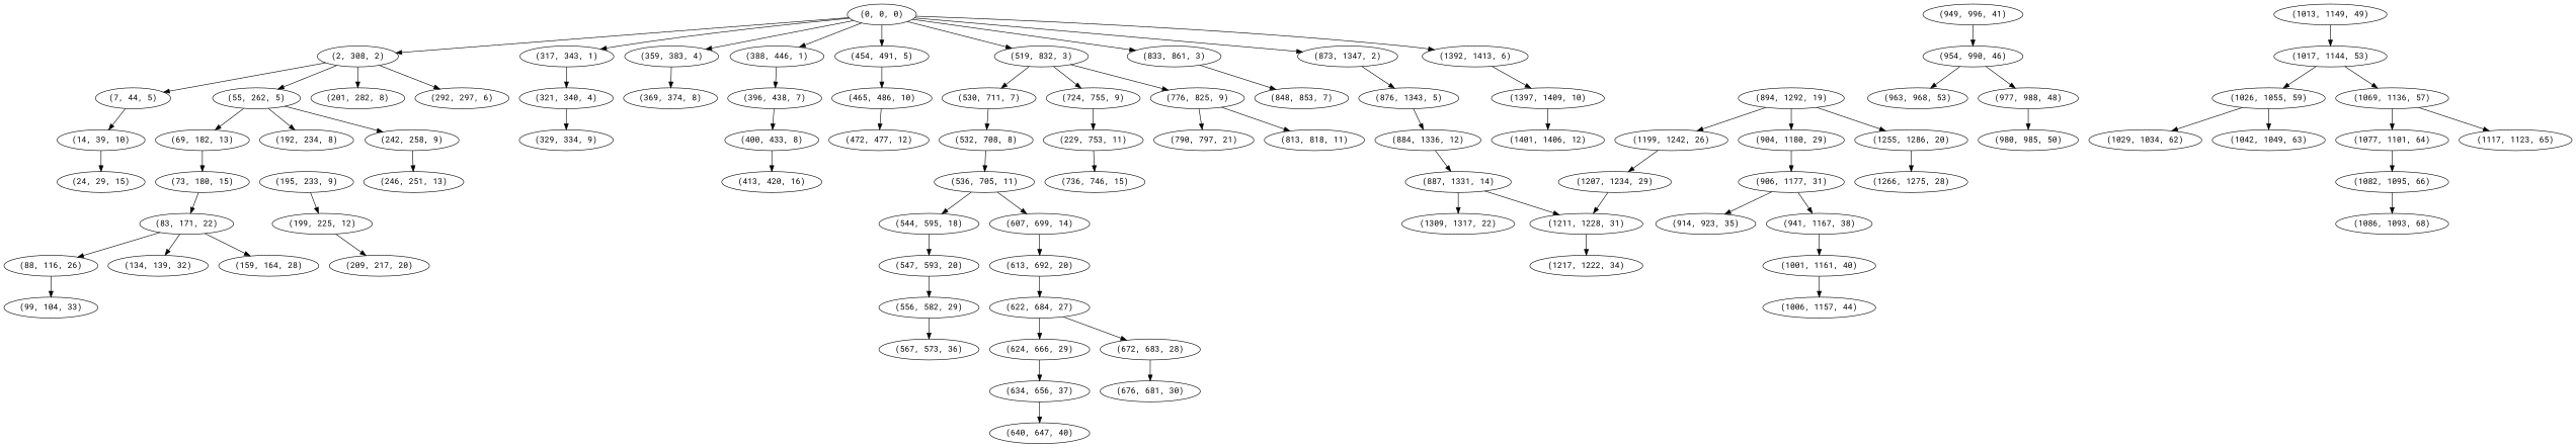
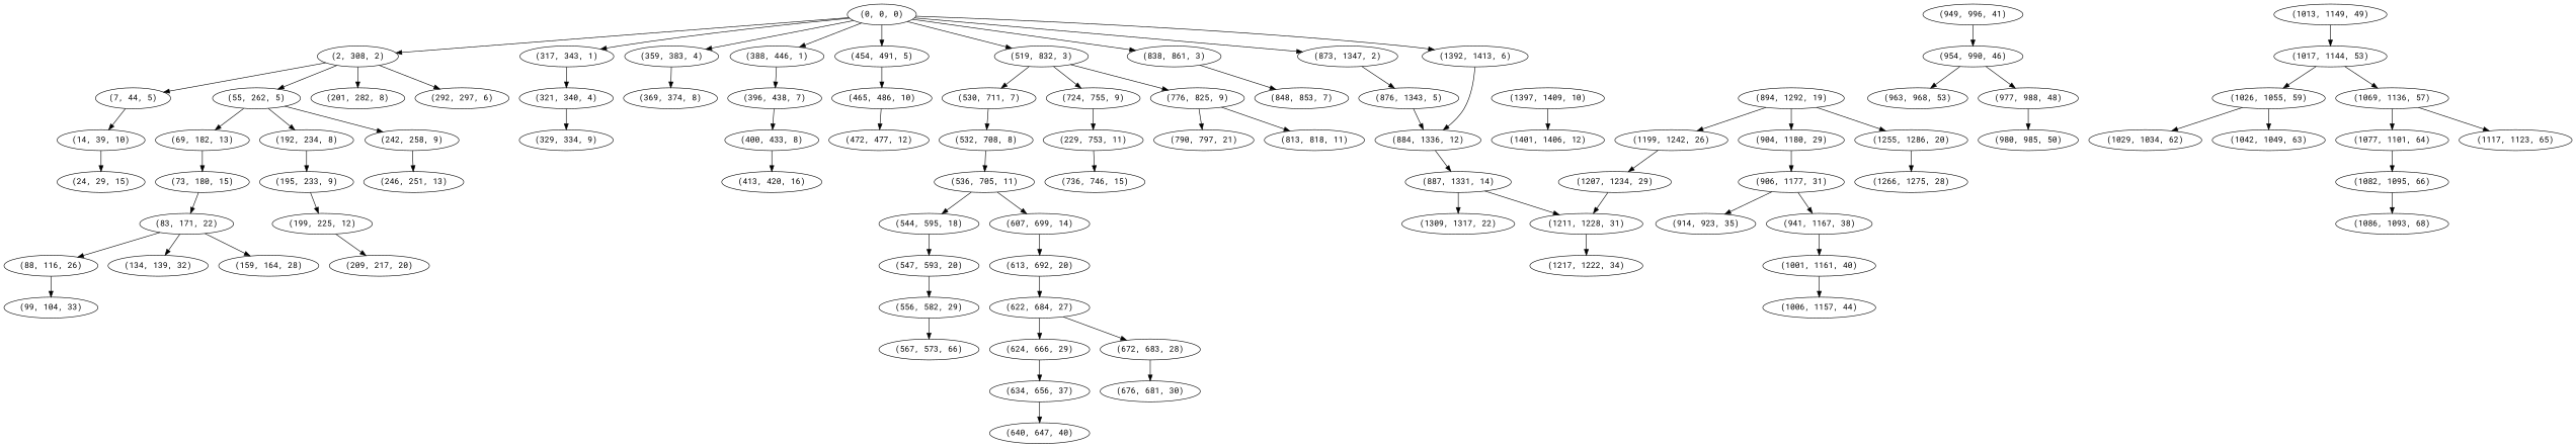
  digraph {
    fontname="Roboto Mono"
    node [fontname="Roboto Mono"]
    edge [fontname="Roboto Mono"]
    n1 [label="(2, 308, 2)"]
    "(0, 0, 0)"
    "(317, 343, 1)"
    "(359, 383, 4)"
    "(388, 446, 1)"
    "(454, 491, 5)"
    "(519, 832, 3)"
-   "(838, 861, 3)" [label="(833, 861, 3)"]
+   "(838, 861, 3)"
    "(873, 1347, 2)"
    "(1392, 1413, 6)"
    "(7, 44, 5)"
    "(55, 262, 5)"
    n13 [label="(201, 282, 8)"]
    "(292, 297, 6)"
    "(321, 340, 4)"
    "(369, 374, 8)"
    "(396, 438, 7)"
    "(465, 486, 10)"
    "(530, 711, 7)"
    "(724, 755, 9)"
    "(776, 825, 9)"
    "(848, 853, 7)"
    "(876, 1343, 5)"
    "(1397, 1409, 10)"
    "(14, 39, 10)"
    "(69, 182, 13)"
    "(192, 234, 8)"
    "(242, 258, 9)"
    "(24, 29, 15)"
    "(73, 180, 15)"
    "(195, 233, 9)"
    "(246, 251, 13)"
    "(83, 171, 22)"
    "(88, 116, 26)"
    "(134, 139, 32)"
    "(159, 164, 28)"
    "(99, 104, 33)"
    "(199, 225, 12)"
    "(209, 217, 20)"
    "(329, 334, 9)"
    "(400, 433, 8)"
    "(413, 420, 16)"
    "(472, 477, 12)"
    "(532, 708, 8)"
    n45 [label="(229, 753, 11)"]
    "(790, 797, 21)"
    "(813, 818, 11)"
    "(536, 705, 11)"
    "(544, 595, 18)"
    "(607, 699, 14)"
    "(547, 593, 20)"
    "(613, 692, 20)"
    "(556, 582, 29)"
-   "(567, 573, 36)"
+   "(567, 573, 36)" [label="(567, 573, 66)"]
    "(622, 684, 27)"
    "(624, 666, 29)"
    "(672, 683, 28)"
    "(634, 656, 37)"
    "(676, 681, 30)"
    "(640, 647, 40)"
    "(736, 746, 15)"
    "(884, 1336, 12)"
    "(887, 1331, 14)"
    "(1309, 1317, 22)"
    "(1211, 1228, 31)"
    "(894, 1292, 19)"
    "(904, 1180, 29)"
    "(1199, 1242, 26)"
    "(1255, 1286, 20)"
    "(906, 1177, 31)"
    "(1207, 1234, 29)"
    "(1266, 1275, 28)"
    "(914, 923, 35)"
    "(941, 1167, 38)"
    "(1001, 1161, 40)"
    "(949, 996, 41)"
    "(954, 990, 46)"
    "(1006, 1157, 44)"
    "(963, 968, 53)"
    "(977, 988, 48)"
    "(980, 985, 50)"
    "(1013, 1149, 49)"
    "(1017, 1144, 53)"
    "(1026, 1055, 59)"
    "(1069, 1136, 57)"
    "(1029, 1034, 62)"
    "(1042, 1049, 63)"
    "(1077, 1101, 64)"
    "(1117, 1123, 65)"
    "(1082, 1095, 66)"
    "(1086, 1093, 68)"
    "(1217, 1222, 34)"
    "(1401, 1406, 12)"
    n1 -> "(7, 44, 5)"
    n1 -> "(55, 262, 5)"
    n1 -> n13
    n1 -> "(292, 297, 6)"
    "(0, 0, 0)" -> n1
    "(0, 0, 0)" -> "(317, 343, 1)"
    "(0, 0, 0)" -> "(359, 383, 4)"
    "(0, 0, 0)" -> "(388, 446, 1)"
    "(0, 0, 0)" -> "(454, 491, 5)"
    "(0, 0, 0)" -> "(519, 832, 3)"
    "(0, 0, 0)" -> "(838, 861, 3)"
    "(0, 0, 0)" -> "(873, 1347, 2)"
    "(0, 0, 0)" -> "(1392, 1413, 6)"
    "(317, 343, 1)" -> "(321, 340, 4)"
    "(359, 383, 4)" -> "(369, 374, 8)"
    "(388, 446, 1)" -> "(396, 438, 7)"
    "(454, 491, 5)" -> "(465, 486, 10)"
    "(519, 832, 3)" -> "(530, 711, 7)"
    "(519, 832, 3)" -> "(724, 755, 9)"
    "(519, 832, 3)" -> "(776, 825, 9)"
    "(838, 861, 3)" -> "(848, 853, 7)"
    "(873, 1347, 2)" -> "(876, 1343, 5)"
-   "(1392, 1413, 6)" -> "(1397, 1409, 10)"
+   "(1392, 1413, 6)" -> "(884, 1336, 12)"
    "(7, 44, 5)" -> "(14, 39, 10)"
    "(55, 262, 5)" -> "(69, 182, 13)"
    "(55, 262, 5)" -> "(192, 234, 8)"
    "(55, 262, 5)" -> "(242, 258, 9)"
    "(321, 340, 4)" -> "(329, 334, 9)"
    "(396, 438, 7)" -> "(400, 433, 8)"
    "(465, 486, 10)" -> "(472, 477, 12)"
    "(530, 711, 7)" -> "(532, 708, 8)"
    "(724, 755, 9)" -> n45
    "(776, 825, 9)" -> "(790, 797, 21)"
    "(776, 825, 9)" -> "(813, 818, 11)"
    "(876, 1343, 5)" -> "(884, 1336, 12)"
    "(1397, 1409, 10)" -> "(1401, 1406, 12)"
    "(14, 39, 10)" -> "(24, 29, 15)"
    "(69, 182, 13)" -> "(73, 180, 15)"
+   "(192, 234, 8)" -> "(195, 233, 9)"
    "(242, 258, 9)" -> "(246, 251, 13)"
    "(73, 180, 15)" -> "(83, 171, 22)"
    "(195, 233, 9)" -> "(199, 225, 12)"
    "(83, 171, 22)" -> "(88, 116, 26)"
    "(83, 171, 22)" -> "(134, 139, 32)"
    "(83, 171, 22)" -> "(159, 164, 28)"
    "(88, 116, 26)" -> "(99, 104, 33)"
    "(199, 225, 12)" -> "(209, 217, 20)"
    "(400, 433, 8)" -> "(413, 420, 16)"
    "(532, 708, 8)" -> "(536, 705, 11)"
    n45 -> "(736, 746, 15)"
    "(536, 705, 11)" -> "(544, 595, 18)"
    "(536, 705, 11)" -> "(607, 699, 14)"
    "(544, 595, 18)" -> "(547, 593, 20)"
    "(607, 699, 14)" -> "(613, 692, 20)"
    "(547, 593, 20)" -> "(556, 582, 29)"
    "(613, 692, 20)" -> "(622, 684, 27)"
    "(556, 582, 29)" -> "(567, 573, 36)"
    "(622, 684, 27)" -> "(624, 666, 29)"
    "(622, 684, 27)" -> "(672, 683, 28)"
    "(624, 666, 29)" -> "(634, 656, 37)"
    "(672, 683, 28)" -> "(676, 681, 30)"
    "(634, 656, 37)" -> "(640, 647, 40)"
    "(884, 1336, 12)" -> "(887, 1331, 14)"
    "(887, 1331, 14)" -> "(1309, 1317, 22)"
    "(887, 1331, 14)" -> "(1211, 1228, 31)"
    "(1211, 1228, 31)" -> "(1217, 1222, 34)"
    "(894, 1292, 19)" -> "(904, 1180, 29)"
    "(894, 1292, 19)" -> "(1199, 1242, 26)"
    "(894, 1292, 19)" -> "(1255, 1286, 20)"
    "(904, 1180, 29)" -> "(906, 1177, 31)"
    "(1199, 1242, 26)" -> "(1207, 1234, 29)"
    "(1255, 1286, 20)" -> "(1266, 1275, 28)"
    "(906, 1177, 31)" -> "(914, 923, 35)"
    "(906, 1177, 31)" -> "(941, 1167, 38)"
    "(1207, 1234, 29)" -> "(1211, 1228, 31)"
    "(941, 1167, 38)" -> "(1001, 1161, 40)"
    "(1001, 1161, 40)" -> "(1006, 1157, 44)"
    "(949, 996, 41)" -> "(954, 990, 46)"
    "(954, 990, 46)" -> "(963, 968, 53)"
    "(954, 990, 46)" -> "(977, 988, 48)"
    "(977, 988, 48)" -> "(980, 985, 50)"
    "(1013, 1149, 49)" -> "(1017, 1144, 53)"
    "(1017, 1144, 53)" -> "(1026, 1055, 59)"
    "(1017, 1144, 53)" -> "(1069, 1136, 57)"
    "(1026, 1055, 59)" -> "(1029, 1034, 62)"
    "(1026, 1055, 59)" -> "(1042, 1049, 63)"
    "(1069, 1136, 57)" -> "(1077, 1101, 64)"
    "(1069, 1136, 57)" -> "(1117, 1123, 65)"
    "(1077, 1101, 64)" -> "(1082, 1095, 66)"
    "(1082, 1095, 66)" -> "(1086, 1093, 68)"
  }
